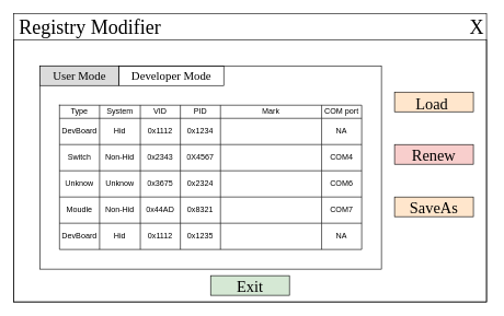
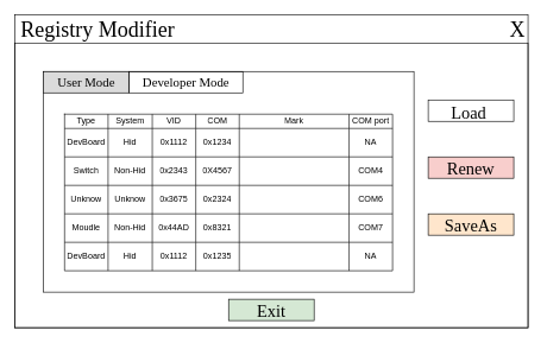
  <mxCell id="0" />
  <mxCell id="1" parent="0" />
  <mxCell id="2" value="" style="rounded=0;whiteSpace=wrap;html=1;fillColor=none;" parent="1" vertex="1"><mxGeometry x="20" y="20" width="720" height="440" as="geometry" /></mxCell>
  <mxCell id="3" value="" style="rounded=0;whiteSpace=wrap;html=1;fillColor=none;" parent="1" vertex="1"><mxGeometry x="20" y="60" width="720" height="400" as="geometry" /></mxCell>
  <mxCell id="4" value="&lt;font style=&quot;font-size: 30px;&quot;&gt;Registry Modifier&amp;nbsp;&lt;/font&gt;" style="text;html=1;align=center;verticalAlign=middle;resizable=0;points=[];autosize=1;strokeColor=none;fillColor=none;fontFamily=Times New Roman;fontSize=30;" parent="1" vertex="1"><mxGeometry x="20" y="20" width="240" height="40" as="geometry" /></mxCell>
  <mxCell id="5" value="" style="rounded=0;whiteSpace=wrap;html=1;fillColor=none;" parent="1" vertex="1"><mxGeometry x="60" y="100" width="520" height="310" as="geometry" /></mxCell>
  <mxCell id="6" value="&lt;font style=&quot;font-size: 24px&quot;&gt;Exit&lt;/font&gt;" style="rounded=0;whiteSpace=wrap;html=1;fontFamily=Times New Roman;fontSize=30;fillColor=#d5e8d4;" parent="1" vertex="1"><mxGeometry x="320" y="420" width="120" height="30" as="geometry" /></mxCell>
  <mxCell id="7" value="" style="shape=table;html=1;whiteSpace=wrap;startSize=0;container=1;collapsible=0;childLayout=tableLayout;fontFamily=Times New Roman;fontSize=30;" parent="1" vertex="1"><mxGeometry x="90" y="160" width="460" height="220" as="geometry" /></mxCell>
  <mxCell id="8" value="" style="shape=partialRectangle;html=1;whiteSpace=wrap;collapsible=0;dropTarget=0;pointerEvents=0;fillColor=none;top=0;left=0;bottom=0;right=0;points=[[0,0.5],[1,0.5]];portConstraint=eastwest;" parent="7" vertex="1"><mxGeometry width="460" height="20" as="geometry" /></mxCell>
  <mxCell id="9" value="Type" style="shape=partialRectangle;html=1;whiteSpace=wrap;connectable=0;fillColor=none;top=0;left=0;bottom=0;right=0;overflow=hidden;pointerEvents=1;" parent="8" vertex="1"><mxGeometry width="61" height="20" as="geometry"><mxRectangle width="61" height="20" as="alternateBounds" /></mxGeometry></mxCell>
  <mxCell id="10" value="System" style="shape=partialRectangle;html=1;whiteSpace=wrap;connectable=0;fillColor=none;top=0;left=0;bottom=0;right=0;overflow=hidden;pointerEvents=1;" parent="8" vertex="1"><mxGeometry x="61" width="62" height="20" as="geometry"><mxRectangle width="62" height="20" as="alternateBounds" /></mxGeometry></mxCell>
  <mxCell id="11" value="VID" style="shape=partialRectangle;html=1;whiteSpace=wrap;connectable=0;fillColor=none;top=0;left=0;bottom=0;right=0;overflow=hidden;pointerEvents=1;" parent="8" vertex="1"><mxGeometry x="123" width="61" height="20" as="geometry"><mxRectangle width="61" height="20" as="alternateBounds" /></mxGeometry></mxCell>
- <mxCell id="12" value="PID" style="shape=partialRectangle;html=1;whiteSpace=wrap;connectable=0;fillColor=none;top=0;left=0;bottom=0;right=0;overflow=hidden;pointerEvents=1;" parent="8" vertex="1"><mxGeometry x="184" width="61" height="20" as="geometry"><mxRectangle width="61" height="20" as="alternateBounds" /></mxGeometry></mxCell>
+ <mxCell id="12" value="COM" style="shape=partialRectangle;html=1;whiteSpace=wrap;connectable=0;fillColor=none;top=0;left=0;bottom=0;right=0;overflow=hidden;pointerEvents=1;" parent="8" vertex="1"><mxGeometry x="184" width="61" height="20" as="geometry"><mxRectangle width="61" height="20" as="alternateBounds" /></mxGeometry></mxCell>
  <mxCell id="13" value="Mark" style="shape=partialRectangle;html=1;whiteSpace=wrap;connectable=0;fillColor=none;top=0;left=0;bottom=0;right=0;overflow=hidden;pointerEvents=1;" parent="8" vertex="1"><mxGeometry x="245" width="154" height="20" as="geometry"><mxRectangle width="154" height="20" as="alternateBounds" /></mxGeometry></mxCell>
  <mxCell id="14" value="&lt;span&gt;COM port&lt;/span&gt;" style="shape=partialRectangle;html=1;whiteSpace=wrap;connectable=0;fillColor=none;top=0;left=0;bottom=0;right=0;overflow=hidden;pointerEvents=1;" parent="8" vertex="1"><mxGeometry x="399" width="61" height="20" as="geometry"><mxRectangle width="61" height="20" as="alternateBounds" /></mxGeometry></mxCell>
  <mxCell id="15" value="" style="shape=partialRectangle;html=1;whiteSpace=wrap;collapsible=0;dropTarget=0;pointerEvents=0;fillColor=none;top=0;left=0;bottom=0;right=0;points=[[0,0.5],[1,0.5]];portConstraint=eastwest;" parent="7" vertex="1"><mxGeometry y="20" width="460" height="40" as="geometry" /></mxCell>
  <mxCell id="16" value="DevBoard" style="shape=partialRectangle;html=1;whiteSpace=wrap;connectable=0;fillColor=none;top=0;left=0;bottom=0;right=0;overflow=hidden;pointerEvents=1;" parent="15" vertex="1"><mxGeometry width="61" height="40" as="geometry"><mxRectangle width="61" height="40" as="alternateBounds" /></mxGeometry></mxCell>
  <mxCell id="17" value="&lt;span&gt;Hid&lt;/span&gt;" style="shape=partialRectangle;html=1;whiteSpace=wrap;connectable=0;fillColor=none;top=0;left=0;bottom=0;right=0;overflow=hidden;pointerEvents=1;" parent="15" vertex="1"><mxGeometry x="61" width="62" height="40" as="geometry"><mxRectangle width="62" height="40" as="alternateBounds" /></mxGeometry></mxCell>
  <mxCell id="18" value="0x1112" style="shape=partialRectangle;html=1;whiteSpace=wrap;connectable=0;fillColor=none;top=0;left=0;bottom=0;right=0;overflow=hidden;pointerEvents=1;" parent="15" vertex="1"><mxGeometry x="123" width="61" height="40" as="geometry"><mxRectangle width="61" height="40" as="alternateBounds" /></mxGeometry></mxCell>
  <mxCell id="19" value="0x1234" style="shape=partialRectangle;html=1;whiteSpace=wrap;connectable=0;fillColor=none;top=0;left=0;bottom=0;right=0;overflow=hidden;pointerEvents=1;" parent="15" vertex="1"><mxGeometry x="184" width="61" height="40" as="geometry"><mxRectangle width="61" height="40" as="alternateBounds" /></mxGeometry></mxCell>
  <mxCell id="20" style="shape=partialRectangle;html=1;whiteSpace=wrap;connectable=0;fillColor=none;top=0;left=0;bottom=0;right=0;overflow=hidden;pointerEvents=1;" parent="15" vertex="1"><mxGeometry x="245" width="154" height="40" as="geometry"><mxRectangle width="154" height="40" as="alternateBounds" /></mxGeometry></mxCell>
  <mxCell id="21" value="NA" style="shape=partialRectangle;html=1;whiteSpace=wrap;connectable=0;fillColor=none;top=0;left=0;bottom=0;right=0;overflow=hidden;pointerEvents=1;" parent="15" vertex="1"><mxGeometry x="399" width="61" height="40" as="geometry"><mxRectangle width="61" height="40" as="alternateBounds" /></mxGeometry></mxCell>
  <mxCell id="22" value="" style="shape=partialRectangle;html=1;whiteSpace=wrap;collapsible=0;dropTarget=0;pointerEvents=0;fillColor=none;top=0;left=0;bottom=0;right=0;points=[[0,0.5],[1,0.5]];portConstraint=eastwest;" parent="7" vertex="1"><mxGeometry y="60" width="460" height="40" as="geometry" /></mxCell>
  <mxCell id="23" value="Switch" style="shape=partialRectangle;html=1;whiteSpace=wrap;connectable=0;fillColor=none;top=0;left=0;bottom=0;right=0;overflow=hidden;pointerEvents=1;" parent="22" vertex="1"><mxGeometry width="61" height="40" as="geometry"><mxRectangle width="61" height="40" as="alternateBounds" /></mxGeometry></mxCell>
  <mxCell id="24" value="&lt;span&gt;Non-Hid&lt;/span&gt;" style="shape=partialRectangle;html=1;whiteSpace=wrap;connectable=0;fillColor=none;top=0;left=0;bottom=0;right=0;overflow=hidden;pointerEvents=1;" parent="22" vertex="1"><mxGeometry x="61" width="62" height="40" as="geometry"><mxRectangle width="62" height="40" as="alternateBounds" /></mxGeometry></mxCell>
  <mxCell id="25" value="0x2343" style="shape=partialRectangle;html=1;whiteSpace=wrap;connectable=0;fillColor=none;top=0;left=0;bottom=0;right=0;overflow=hidden;pointerEvents=1;" parent="22" vertex="1"><mxGeometry x="123" width="61" height="40" as="geometry"><mxRectangle width="61" height="40" as="alternateBounds" /></mxGeometry></mxCell>
  <mxCell id="26" value="0X4567" style="shape=partialRectangle;html=1;whiteSpace=wrap;connectable=0;fillColor=none;top=0;left=0;bottom=0;right=0;overflow=hidden;pointerEvents=1;" parent="22" vertex="1"><mxGeometry x="184" width="61" height="40" as="geometry"><mxRectangle width="61" height="40" as="alternateBounds" /></mxGeometry></mxCell>
  <mxCell id="27" style="shape=partialRectangle;html=1;whiteSpace=wrap;connectable=0;fillColor=none;top=0;left=0;bottom=0;right=0;overflow=hidden;pointerEvents=1;" parent="22" vertex="1"><mxGeometry x="245" width="154" height="40" as="geometry"><mxRectangle width="154" height="40" as="alternateBounds" /></mxGeometry></mxCell>
  <mxCell id="28" value="COM4" style="shape=partialRectangle;html=1;whiteSpace=wrap;connectable=0;fillColor=none;top=0;left=0;bottom=0;right=0;overflow=hidden;pointerEvents=1;" parent="22" vertex="1"><mxGeometry x="399" width="61" height="40" as="geometry"><mxRectangle width="61" height="40" as="alternateBounds" /></mxGeometry></mxCell>
  <mxCell id="29" style="shape=partialRectangle;html=1;whiteSpace=wrap;collapsible=0;dropTarget=0;pointerEvents=0;fillColor=none;top=0;left=0;bottom=0;right=0;points=[[0,0.5],[1,0.5]];portConstraint=eastwest;" parent="7" vertex="1"><mxGeometry y="100" width="460" height="40" as="geometry" /></mxCell>
  <mxCell id="30" value="Unknow" style="shape=partialRectangle;html=1;whiteSpace=wrap;connectable=0;fillColor=none;top=0;left=0;bottom=0;right=0;overflow=hidden;pointerEvents=1;" parent="29" vertex="1"><mxGeometry width="61" height="40" as="geometry"><mxRectangle width="61" height="40" as="alternateBounds" /></mxGeometry></mxCell>
  <mxCell id="31" value="&lt;span&gt;Unknow&lt;/span&gt;" style="shape=partialRectangle;html=1;whiteSpace=wrap;connectable=0;fillColor=none;top=0;left=0;bottom=0;right=0;overflow=hidden;pointerEvents=1;" parent="29" vertex="1"><mxGeometry x="61" width="62" height="40" as="geometry"><mxRectangle width="62" height="40" as="alternateBounds" /></mxGeometry></mxCell>
  <mxCell id="32" value="0x3675" style="shape=partialRectangle;html=1;whiteSpace=wrap;connectable=0;fillColor=none;top=0;left=0;bottom=0;right=0;overflow=hidden;pointerEvents=1;" parent="29" vertex="1"><mxGeometry x="123" width="61" height="40" as="geometry"><mxRectangle width="61" height="40" as="alternateBounds" /></mxGeometry></mxCell>
  <mxCell id="33" value="0x2324" style="shape=partialRectangle;html=1;whiteSpace=wrap;connectable=0;fillColor=none;top=0;left=0;bottom=0;right=0;overflow=hidden;pointerEvents=1;" parent="29" vertex="1"><mxGeometry x="184" width="61" height="40" as="geometry"><mxRectangle width="61" height="40" as="alternateBounds" /></mxGeometry></mxCell>
  <mxCell id="34" style="shape=partialRectangle;html=1;whiteSpace=wrap;connectable=0;fillColor=none;top=0;left=0;bottom=0;right=0;overflow=hidden;pointerEvents=1;" parent="29" vertex="1"><mxGeometry x="245" width="154" height="40" as="geometry"><mxRectangle width="154" height="40" as="alternateBounds" /></mxGeometry></mxCell>
  <mxCell id="35" value="COM6" style="shape=partialRectangle;html=1;whiteSpace=wrap;connectable=0;fillColor=none;top=0;left=0;bottom=0;right=0;overflow=hidden;pointerEvents=1;" parent="29" vertex="1"><mxGeometry x="399" width="61" height="40" as="geometry"><mxRectangle width="61" height="40" as="alternateBounds" /></mxGeometry></mxCell>
  <mxCell id="36" style="shape=partialRectangle;html=1;whiteSpace=wrap;collapsible=0;dropTarget=0;pointerEvents=0;fillColor=none;top=0;left=0;bottom=0;right=0;points=[[0,0.5],[1,0.5]];portConstraint=eastwest;" parent="7" vertex="1"><mxGeometry y="140" width="460" height="40" as="geometry" /></mxCell>
  <mxCell id="37" value="Moudle" style="shape=partialRectangle;html=1;whiteSpace=wrap;connectable=0;fillColor=none;top=0;left=0;bottom=0;right=0;overflow=hidden;pointerEvents=1;" parent="36" vertex="1"><mxGeometry width="61" height="40" as="geometry"><mxRectangle width="61" height="40" as="alternateBounds" /></mxGeometry></mxCell>
  <mxCell id="38" value="&lt;span&gt;Non-Hid&lt;/span&gt;" style="shape=partialRectangle;html=1;whiteSpace=wrap;connectable=0;fillColor=none;top=0;left=0;bottom=0;right=0;overflow=hidden;pointerEvents=1;" parent="36" vertex="1"><mxGeometry x="61" width="62" height="40" as="geometry"><mxRectangle width="62" height="40" as="alternateBounds" /></mxGeometry></mxCell>
  <mxCell id="39" value="0x44AD" style="shape=partialRectangle;html=1;whiteSpace=wrap;connectable=0;fillColor=none;top=0;left=0;bottom=0;right=0;overflow=hidden;pointerEvents=1;" parent="36" vertex="1"><mxGeometry x="123" width="61" height="40" as="geometry"><mxRectangle width="61" height="40" as="alternateBounds" /></mxGeometry></mxCell>
  <mxCell id="40" value="&lt;span&gt;0x8321&lt;/span&gt;" style="shape=partialRectangle;html=1;whiteSpace=wrap;connectable=0;fillColor=none;top=0;left=0;bottom=0;right=0;overflow=hidden;pointerEvents=1;" parent="36" vertex="1"><mxGeometry x="184" width="61" height="40" as="geometry"><mxRectangle width="61" height="40" as="alternateBounds" /></mxGeometry></mxCell>
  <mxCell id="41" style="shape=partialRectangle;html=1;whiteSpace=wrap;connectable=0;fillColor=none;top=0;left=0;bottom=0;right=0;overflow=hidden;pointerEvents=1;" parent="36" vertex="1"><mxGeometry x="245" width="154" height="40" as="geometry"><mxRectangle width="154" height="40" as="alternateBounds" /></mxGeometry></mxCell>
  <mxCell id="42" value="COM7" style="shape=partialRectangle;html=1;whiteSpace=wrap;connectable=0;fillColor=none;top=0;left=0;bottom=0;right=0;overflow=hidden;pointerEvents=1;" parent="36" vertex="1"><mxGeometry x="399" width="61" height="40" as="geometry"><mxRectangle width="61" height="40" as="alternateBounds" /></mxGeometry></mxCell>
  <mxCell id="43" style="shape=partialRectangle;html=1;whiteSpace=wrap;collapsible=0;dropTarget=0;pointerEvents=0;fillColor=none;top=0;left=0;bottom=0;right=0;points=[[0,0.5],[1,0.5]];portConstraint=eastwest;" parent="7" vertex="1"><mxGeometry y="180" width="460" height="40" as="geometry" /></mxCell>
  <mxCell id="44" value="DevBoard" style="shape=partialRectangle;html=1;whiteSpace=wrap;connectable=0;fillColor=none;top=0;left=0;bottom=0;right=0;overflow=hidden;pointerEvents=1;" parent="43" vertex="1"><mxGeometry width="61" height="40" as="geometry"><mxRectangle width="61" height="40" as="alternateBounds" /></mxGeometry></mxCell>
  <mxCell id="45" value="Hid" style="shape=partialRectangle;html=1;whiteSpace=wrap;connectable=0;fillColor=none;top=0;left=0;bottom=0;right=0;overflow=hidden;pointerEvents=1;" parent="43" vertex="1"><mxGeometry x="61" width="62" height="40" as="geometry"><mxRectangle width="62" height="40" as="alternateBounds" /></mxGeometry></mxCell>
  <mxCell id="46" value="0x1112" style="shape=partialRectangle;html=1;whiteSpace=wrap;connectable=0;fillColor=none;top=0;left=0;bottom=0;right=0;overflow=hidden;pointerEvents=1;" parent="43" vertex="1"><mxGeometry x="123" width="61" height="40" as="geometry"><mxRectangle width="61" height="40" as="alternateBounds" /></mxGeometry></mxCell>
  <mxCell id="47" value="0x1235" style="shape=partialRectangle;html=1;whiteSpace=wrap;connectable=0;fillColor=none;top=0;left=0;bottom=0;right=0;overflow=hidden;pointerEvents=1;" parent="43" vertex="1"><mxGeometry x="184" width="61" height="40" as="geometry"><mxRectangle width="61" height="40" as="alternateBounds" /></mxGeometry></mxCell>
  <mxCell id="48" style="shape=partialRectangle;html=1;whiteSpace=wrap;connectable=0;fillColor=none;top=0;left=0;bottom=0;right=0;overflow=hidden;pointerEvents=1;" parent="43" vertex="1"><mxGeometry x="245" width="154" height="40" as="geometry"><mxRectangle width="154" height="40" as="alternateBounds" /></mxGeometry></mxCell>
  <mxCell id="49" value="NA" style="shape=partialRectangle;html=1;whiteSpace=wrap;connectable=0;fillColor=none;top=0;left=0;bottom=0;right=0;overflow=hidden;pointerEvents=1;" parent="43" vertex="1"><mxGeometry x="399" width="61" height="40" as="geometry"><mxRectangle width="61" height="40" as="alternateBounds" /></mxGeometry></mxCell>
  <mxCell id="50" value="" style="rounded=0;whiteSpace=wrap;html=1;fontFamily=Times New Roman;fontSize=30;fillColor=#DBDBDB;" parent="1" vertex="1"><mxGeometry x="60" y="100" width="120" height="30" as="geometry" /></mxCell>
  <mxCell id="51" value="&lt;div class=&quot;tw-ta-container F0azHf tw-nfl&quot; id=&quot;tw-target-text-container&quot; tabindex=&quot;0&quot; style=&quot;overflow: hidden ; position: relative ; outline: 0px ; font-size: 18px&quot;&gt;&lt;br&gt;&lt;/div&gt;" style="rounded=0;whiteSpace=wrap;html=1;fontFamily=Times New Roman;fontSize=30;fillColor=none;" parent="1" vertex="1"><mxGeometry x="180" y="100" width="160" height="30" as="geometry" /></mxCell>
  <mxCell id="52" value="User Mode" style="text;html=1;align=center;verticalAlign=middle;resizable=0;points=[];autosize=1;strokeColor=none;fillColor=none;fontSize=18;fontFamily=Times New Roman;" parent="1" vertex="1"><mxGeometry x="70" y="100" width="100" height="30" as="geometry" /></mxCell>
  <mxCell id="53" value="Developer Mode" style="text;html=1;align=center;verticalAlign=middle;resizable=0;points=[];autosize=1;strokeColor=none;fillColor=none;fontSize=18;fontFamily=Times New Roman;" parent="1" vertex="1"><mxGeometry x="190" y="100" width="140" height="30" as="geometry" /></mxCell>
  <mxCell id="54" value="&lt;font style=&quot;font-size: 30px;&quot;&gt;X&lt;/font&gt;" style="text;html=1;align=center;verticalAlign=middle;resizable=0;points=[];autosize=1;strokeColor=none;fillColor=none;fontSize=30;fontFamily=Times New Roman;" parent="1" vertex="1"><mxGeometry x="705" y="20" width="40" height="40" as="geometry" /></mxCell>
- <mxCell id="55" value="&lt;font style=&quot;font-size: 24px&quot;&gt;Load&amp;nbsp;&lt;/font&gt;" style="rounded=0;whiteSpace=wrap;html=1;fontFamily=Times New Roman;fontSize=30;fillColor=#ffe6cc;" parent="1" vertex="1"><mxGeometry x="600" y="140" width="120" height="30" as="geometry" /></mxCell>
+ <mxCell id="55" value="&lt;font style=&quot;font-size: 24px&quot;&gt;Load&amp;nbsp;&lt;/font&gt;" style="rounded=0;whiteSpace=wrap;html=1;fontFamily=Times New Roman;fontSize=30;" parent="1" vertex="1"><mxGeometry x="600" y="140" width="120" height="30" as="geometry" /></mxCell>
  <mxCell id="56" value="&lt;font style=&quot;font-size: 24px&quot;&gt;SaveAs&lt;/font&gt;" style="rounded=0;whiteSpace=wrap;html=1;fontFamily=Times New Roman;fontSize=30;fillColor=#ffe6cc;" parent="1" vertex="1"><mxGeometry x="600" y="300" width="120" height="30" as="geometry" /></mxCell>
  <mxCell id="57" value="&lt;font style=&quot;font-size: 24px&quot;&gt;Renew&lt;/font&gt;" style="rounded=0;whiteSpace=wrap;html=1;fontFamily=Times New Roman;fontSize=30;fillColor=#f8cecc;" parent="1" vertex="1"><mxGeometry x="600" y="220" width="120" height="30" as="geometry" /></mxCell>
